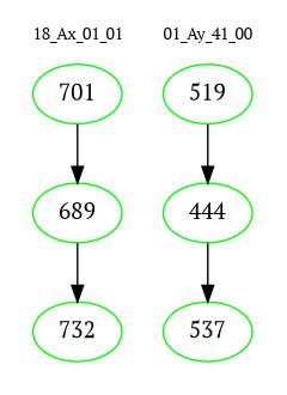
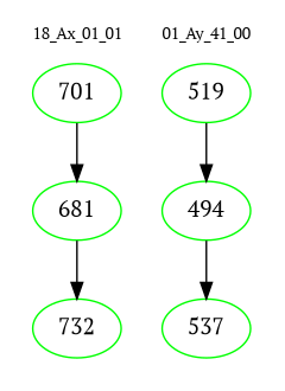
  digraph {
    fontname="PT Serif"
    node [color=green fontname="PT Serif"]
    edge [color=black fontname="PT Serif"]
    n1 [label=701]
-   n2 [label=689]
+   n2 [label=681]
    n3 [label=732]
    n4 [label=519]
-   n5 [label=444]
+   n5 [label=494]
    n6 [label=537]
    subgraph cluster_1 {
      color=white
      fontsize=10
      label="18_Ax_01_01"
      n1
      n2
      n3
    }
    subgraph cluster_2 {
      color=white
      fontsize=10
      label="01_Ay_41_00"
      n4
      n5
      n6
    }
    n1 -> n2
    n2 -> n3
    n4 -> n5
    n5 -> n6
  }
